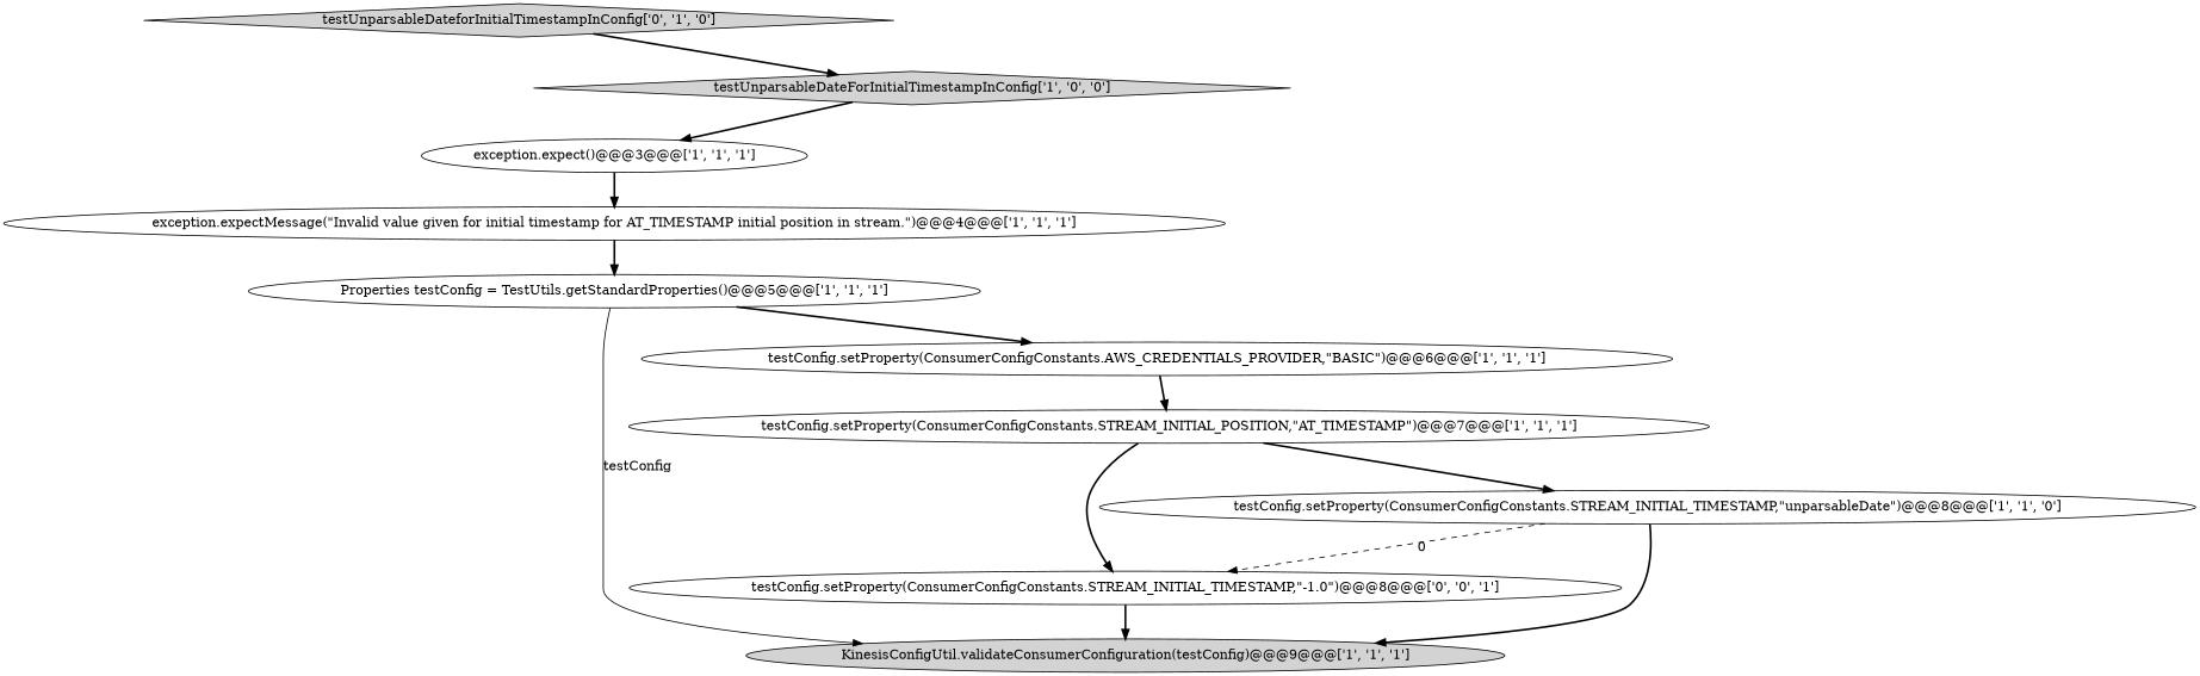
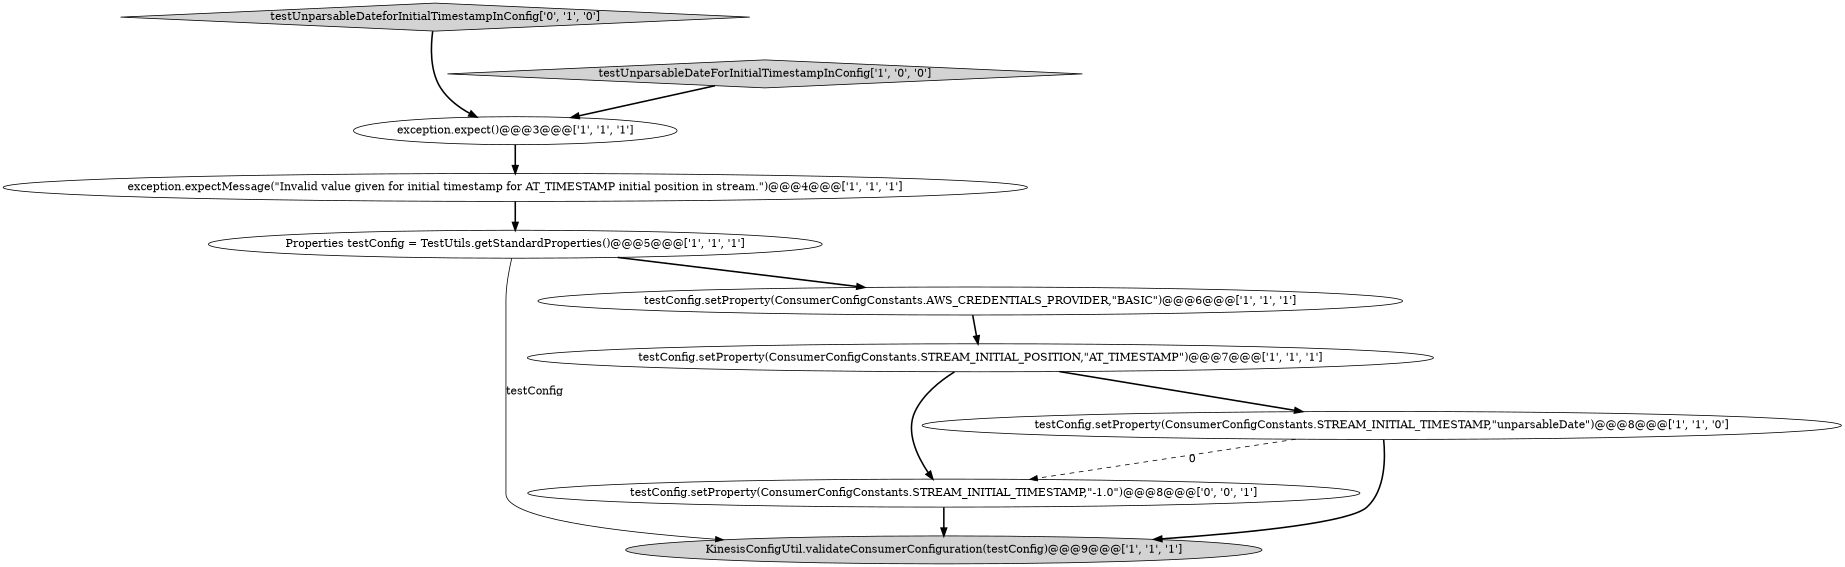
  digraph {
    node [fillcolor=white shape=ellipse style=filled]
    edge [style=bold]
    n1 [label="exception.expect()@@@3@@@['1', '1', '1']"]
    n2 [label="exception.expectMessage(\"Invalid value given for initial timestamp for AT_TIMESTAMP initial position in stream.\")@@@4@@@['1', '1', '1']"]
    n3 [label="Properties testConfig = TestUtils.getStandardProperties()@@@5@@@['1', '1', '1']"]
    n4 [fillcolor=lightgray label="testUnparsableDateForInitialTimestampInConfig['1', '0', '0']" shape=diamond]
    n5 [fillcolor=lightgray label="testUnparsableDateforInitialTimestampInConfig['0', '1', '0']" shape=diamond]
    n6 [label="testConfig.setProperty(ConsumerConfigConstants.STREAM_INITIAL_TIMESTAMP,\"-1.0\")@@@8@@@['0', '0', '1']"]
    n7 [fillcolor=lightgray label="KinesisConfigUtil.validateConsumerConfiguration(testConfig)@@@9@@@['1', '1', '1']"]
    n8 [label="testConfig.setProperty(ConsumerConfigConstants.STREAM_INITIAL_POSITION,\"AT_TIMESTAMP\")@@@7@@@['1', '1', '1']"]
    n9 [label="testConfig.setProperty(ConsumerConfigConstants.STREAM_INITIAL_TIMESTAMP,\"unparsableDate\")@@@8@@@['1', '1', '0']"]
    n10 [label="testConfig.setProperty(ConsumerConfigConstants.AWS_CREDENTIALS_PROVIDER,\"BASIC\")@@@6@@@['1', '1', '1']"]
    n1 -> n2
    n2 -> n3
    n3 -> n7 [label=testConfig style=solid]
    n3 -> n10
    n4 -> n1
-   n5 -> n4
+   n5 -> n1
    n6 -> n7
    n8 -> n6
    n8 -> n9
    n9 -> n6 [label=0 style=dashed]
    n9 -> n7
    n10 -> n8
  }
